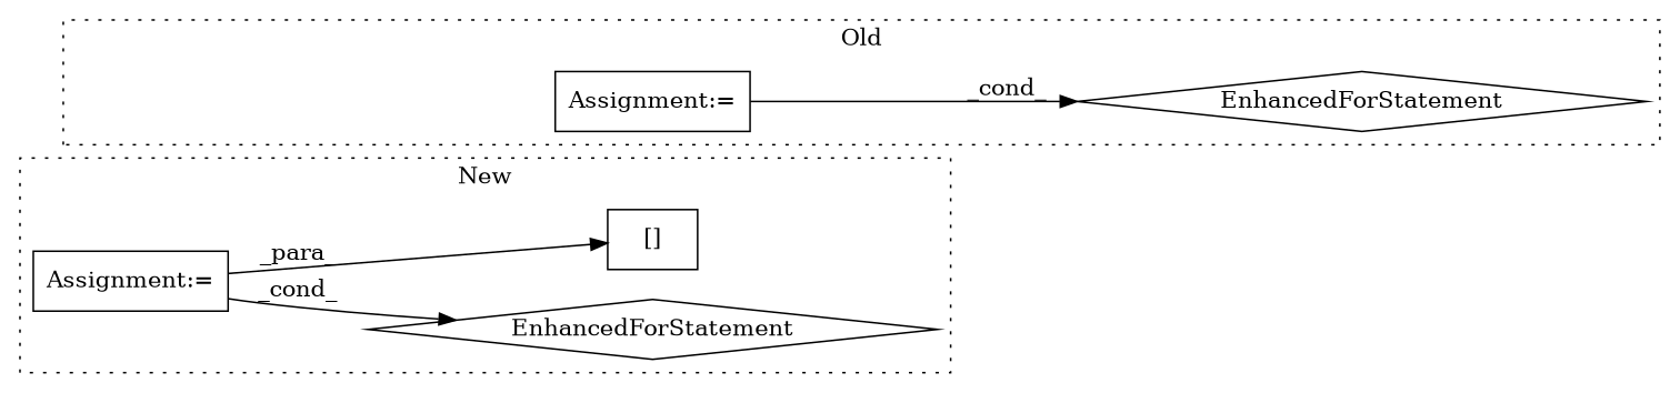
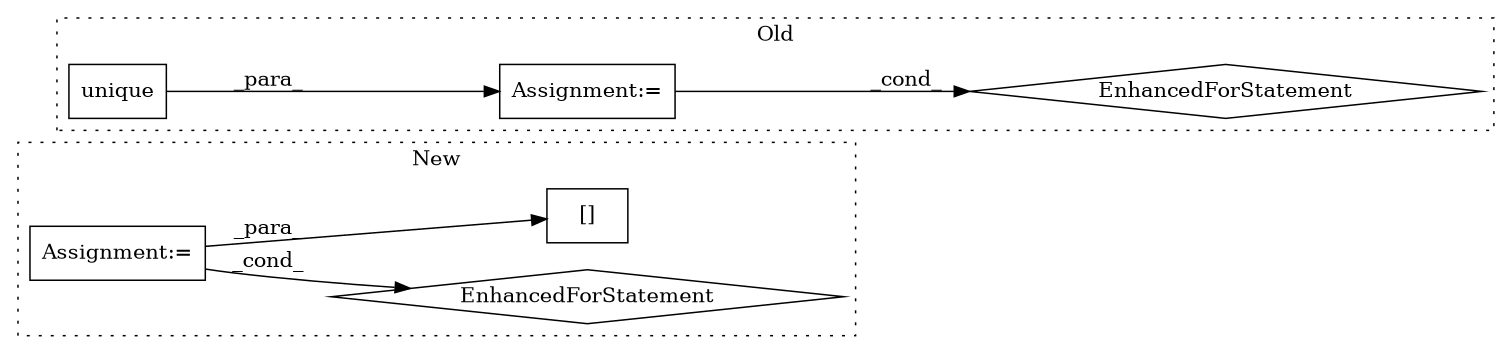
  digraph {
    rankdir=LR
    node [a=70 l="74,2" shape=box]
    n1 [label=EnhancedForStatement s="3760,3863" shape=diamond]
    n2 [a=7 l=6 label="Assignment:=" s=2893]
    n3 [a=2 l="6,1" label="[]" s="3726,3736"]
+   n4 [a=32 l="7,1" label=unique s="3477,3546"]
    n5 [a=7 l=1 label="Assignment:=" s=3470]
    n6 [label=EnhancedForStatement s="3555,3710" shape=diamond]
    subgraph cluster_1 {
      label=New
      style=dotted
      n1
      n2
      n3
    }
    subgraph cluster_2 {
      label=Old
      style=dotted
+     n4
      n5
      n6
    }
    n2 -> n1 [label=_cond_]
    n2 -> n3 [label=_para_]
+   n4 -> n5 [label=_para_]
    n5 -> n6 [label=_cond_]
  }
